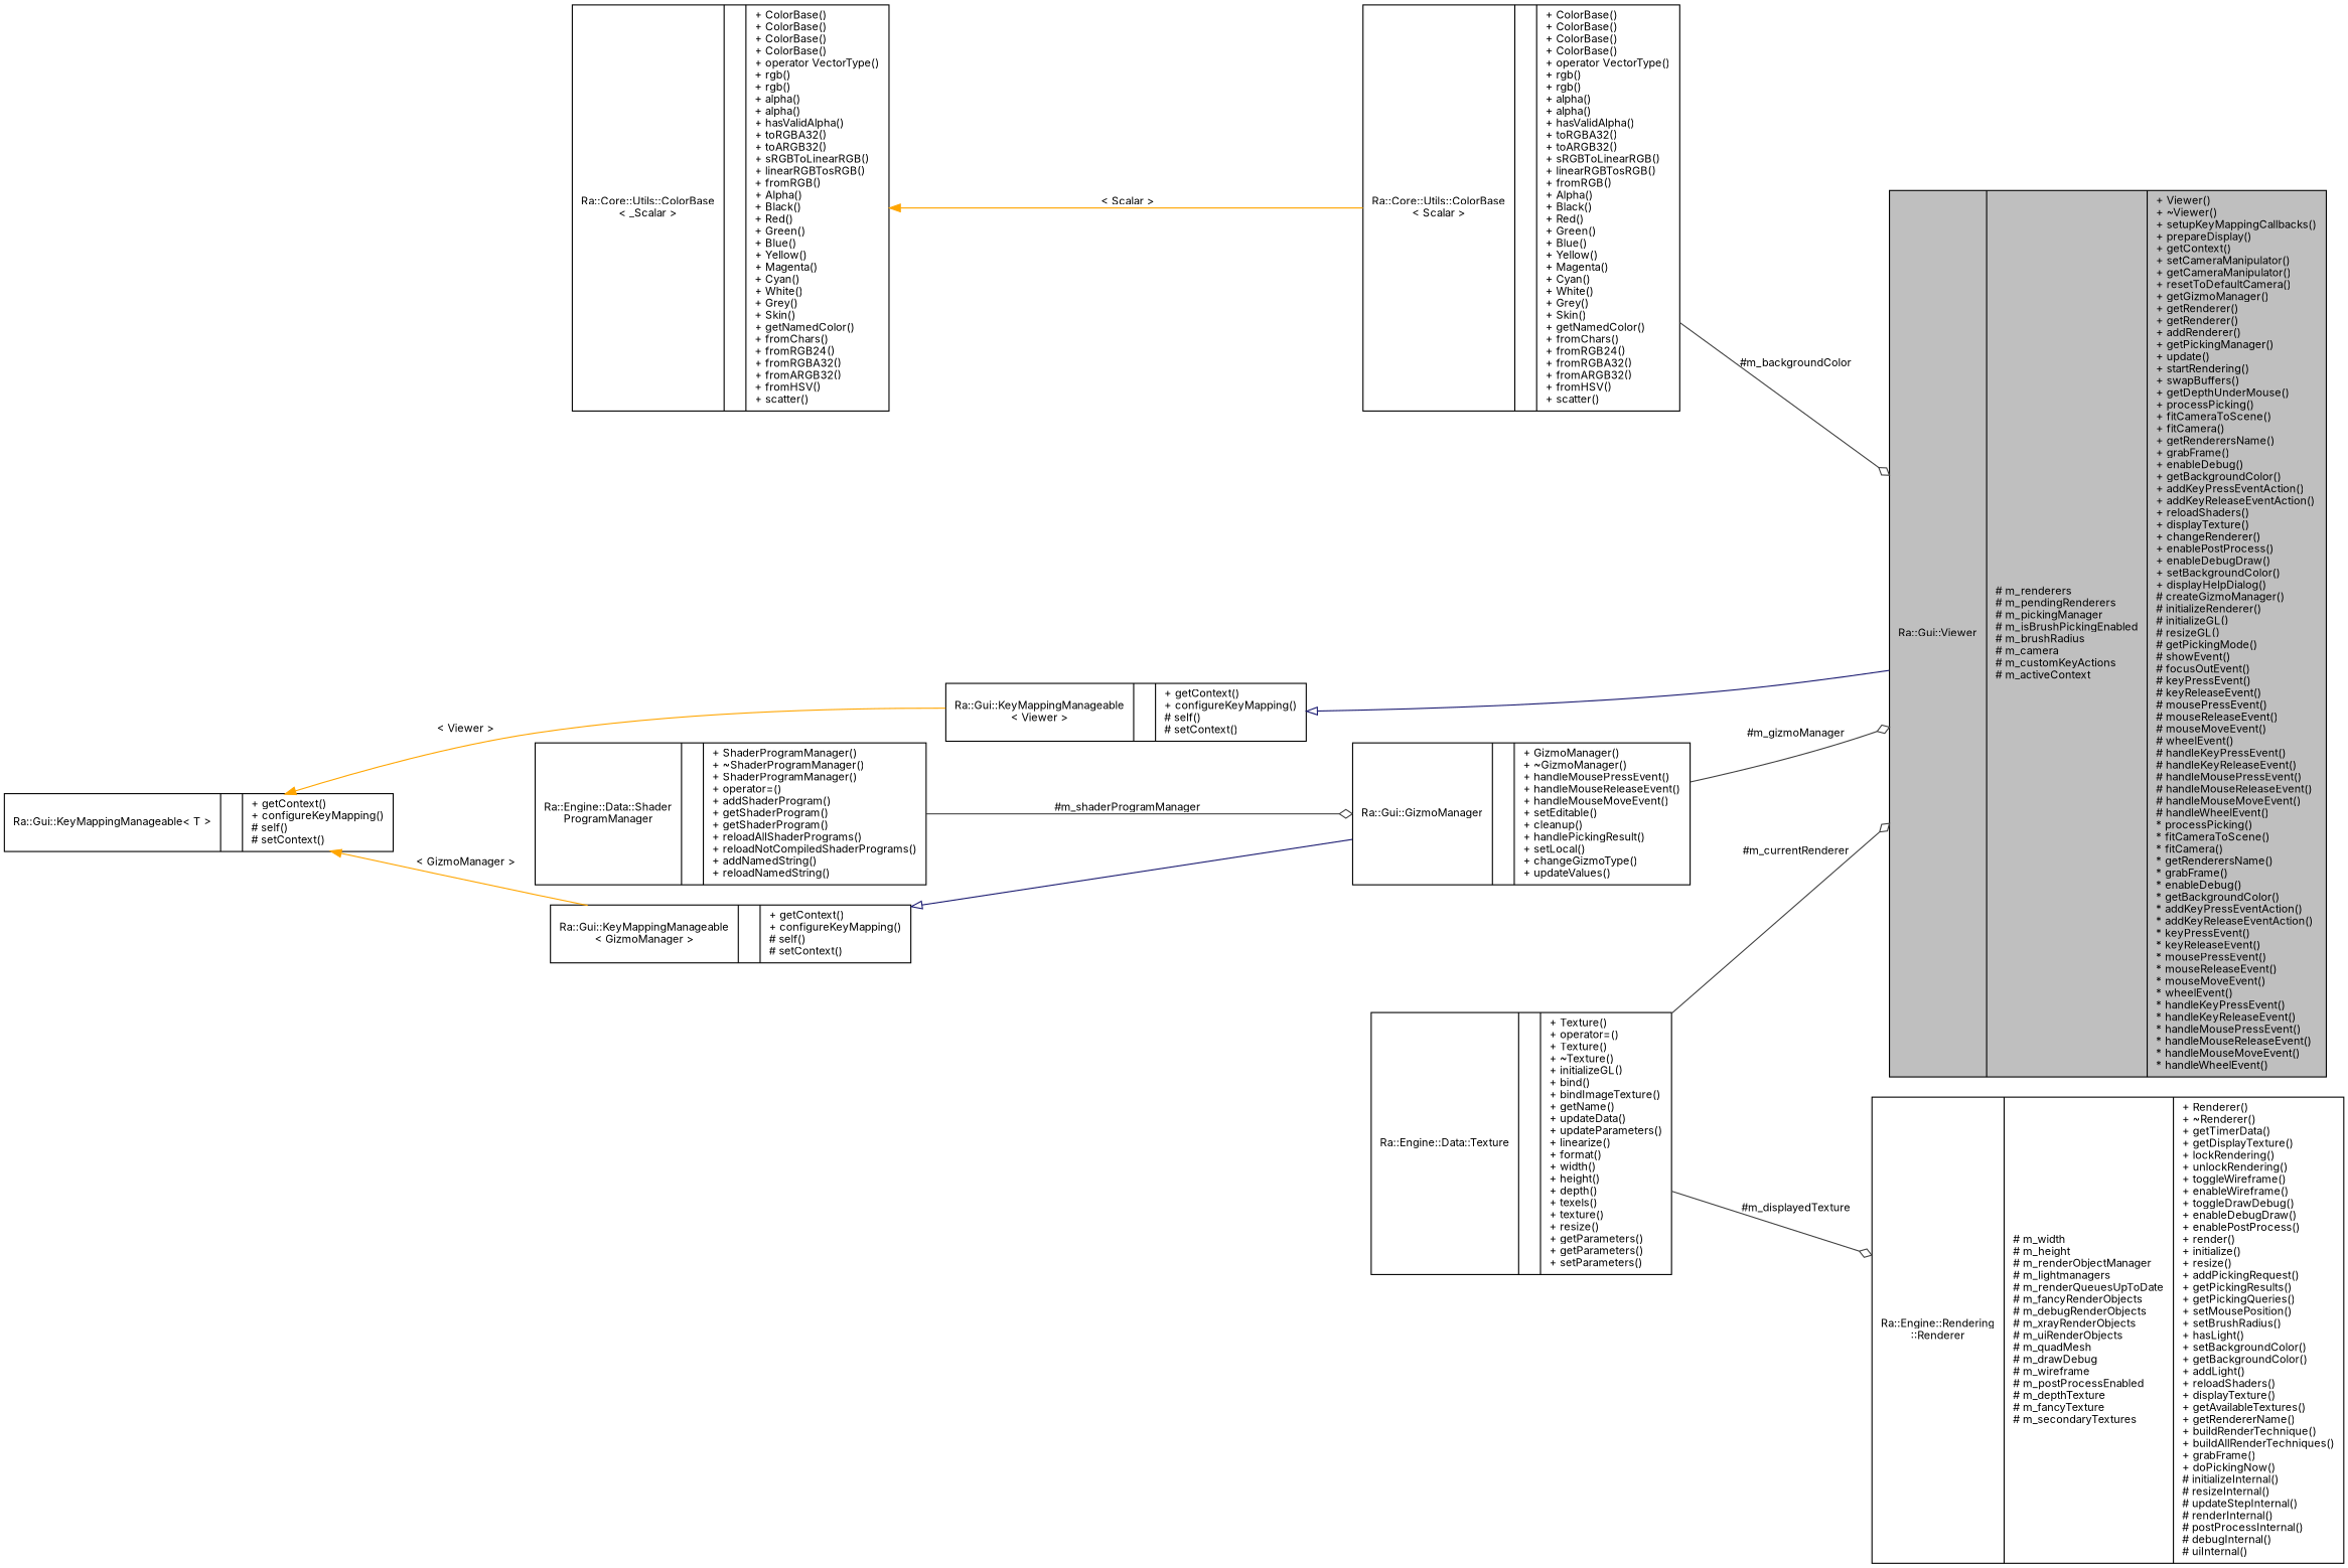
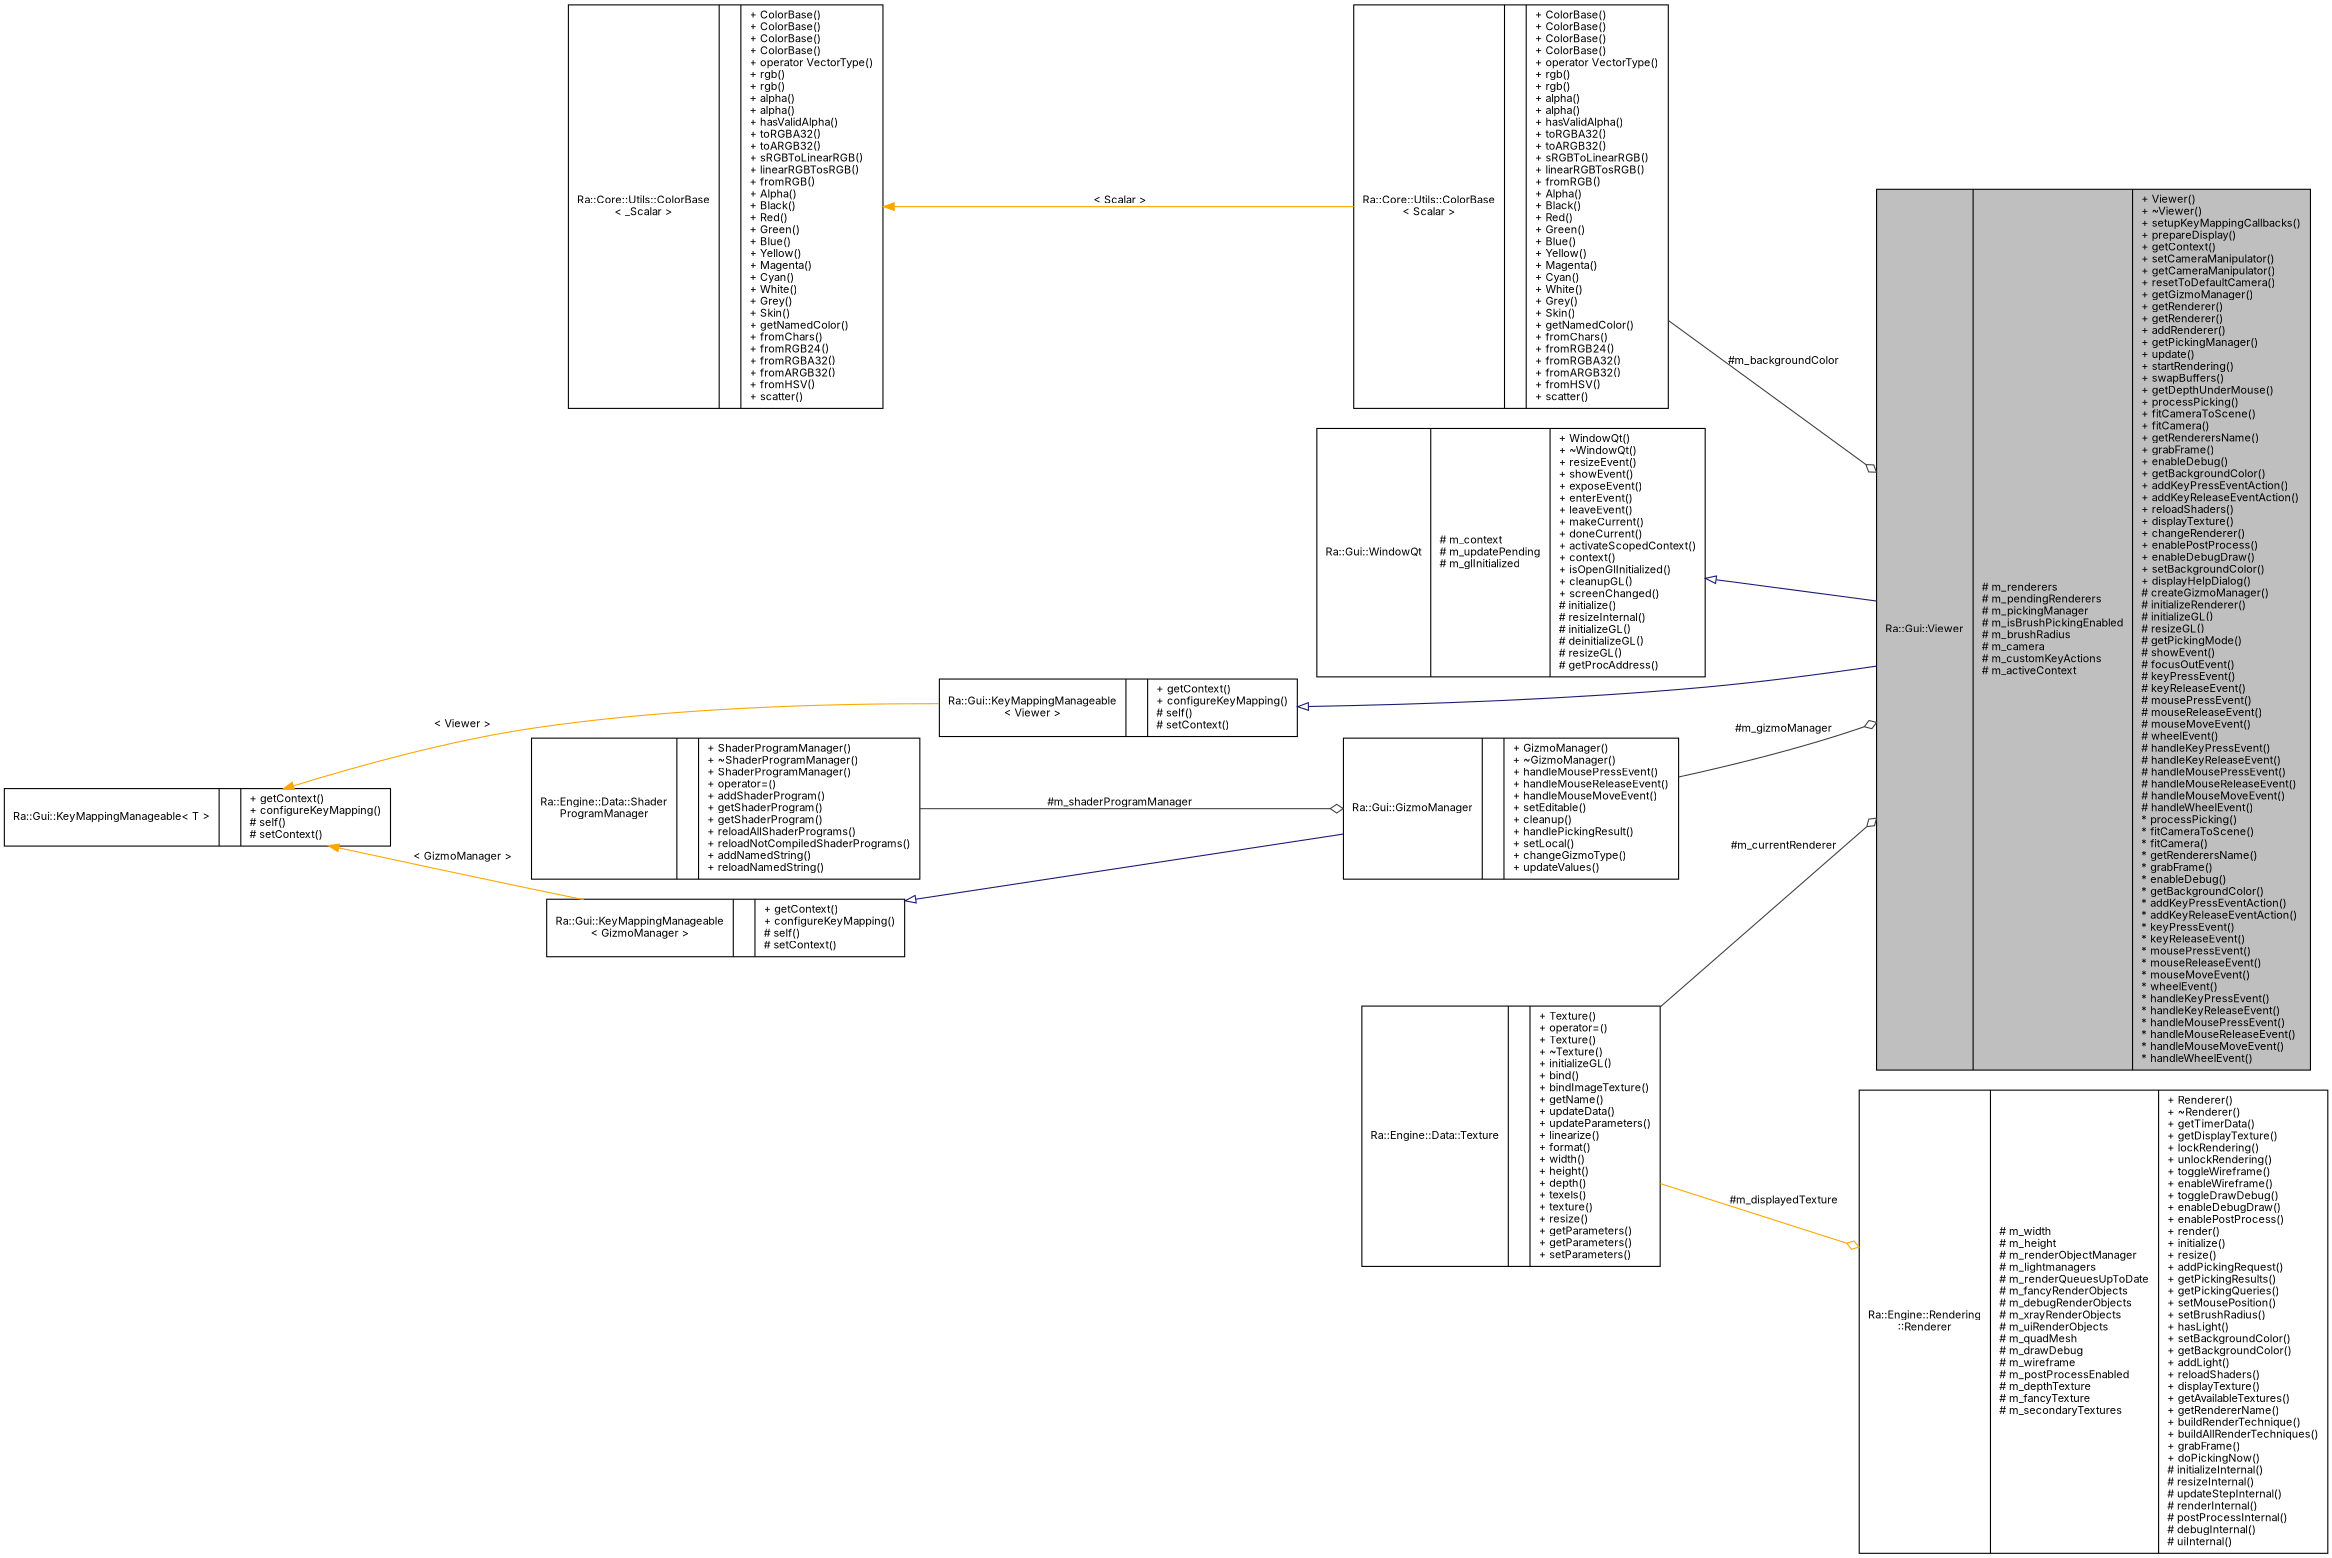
  digraph {
    fontname=Inter
    rankdir=LR
    node [color=black fillcolor=white fontname=Inter fontsize=10 shape=record style=filled]
    edge [color=grey25 dir=back fontname=Inter fontsize=10 labelfontname=Helvetica labelfontsize=10 style=solid]
    n1 [fillcolor=grey75 fontcolor=black height=0.2 label="{Ra::Gui::Viewer\n|# m_renderers\l# m_pendingRenderers\l# m_pickingManager\l# m_isBrushPickingEnabled\l# m_brushRadius\l# m_camera\l# m_customKeyActions\l# m_activeContext\l|+ Viewer()\l+ ~Viewer()\l+ setupKeyMappingCallbacks()\l+ prepareDisplay()\l+ getContext()\l+ setCameraManipulator()\l+ getCameraManipulator()\l+ resetToDefaultCamera()\l+ getGizmoManager()\l+ getRenderer()\l+ getRenderer()\l+ addRenderer()\l+ getPickingManager()\l+ update()\l+ startRendering()\l+ swapBuffers()\l+ getDepthUnderMouse()\l+ processPicking()\l+ fitCameraToScene()\l+ fitCamera()\l+ getRenderersName()\l+ grabFrame()\l+ enableDebug()\l+ getBackgroundColor()\l+ addKeyPressEventAction()\l+ addKeyReleaseEventAction()\l+ reloadShaders()\l+ displayTexture()\l+ changeRenderer()\l+ enablePostProcess()\l+ enableDebugDraw()\l+ setBackgroundColor()\l+ displayHelpDialog()\l# createGizmoManager()\l# initializeRenderer()\l# initializeGL()\l# resizeGL()\l# getPickingMode()\l# showEvent()\l# focusOutEvent()\l# keyPressEvent()\l# keyReleaseEvent()\l# mousePressEvent()\l# mouseReleaseEvent()\l# mouseMoveEvent()\l# wheelEvent()\l# handleKeyPressEvent()\l# handleKeyReleaseEvent()\l# handleMousePressEvent()\l# handleMouseReleaseEvent()\l# handleMouseMoveEvent()\l# handleWheelEvent()\l* processPicking()\l* fitCameraToScene()\l* fitCamera()\l* getRenderersName()\l* grabFrame()\l* enableDebug()\l* getBackgroundColor()\l* addKeyPressEventAction()\l* addKeyReleaseEventAction()\l* keyPressEvent()\l* keyReleaseEvent()\l* mousePressEvent()\l* mouseReleaseEvent()\l* mouseMoveEvent()\l* wheelEvent()\l* handleKeyPressEvent()\l* handleKeyReleaseEvent()\l* handleMousePressEvent()\l* handleMouseReleaseEvent()\l* handleMouseMoveEvent()\l* handleWheelEvent()\l}" width=0.4]
+   n2 [height=0.2 label="{Ra::Gui::WindowQt\n|# m_context\l# m_updatePending\l# m_glInitialized\l|+ WindowQt()\l+ ~WindowQt()\l+ resizeEvent()\l+ showEvent()\l+ exposeEvent()\l+ enterEvent()\l+ leaveEvent()\l+ makeCurrent()\l+ doneCurrent()\l+ activateScopedContext()\l+ context()\l+ isOpenGlInitialized()\l+ cleanupGL()\l+ screenChanged()\l# initialize()\l# resizeInternal()\l# initializeGL()\l# deinitializeGL()\l# resizeGL()\l# getProcAddress()\l}" width=0.4]
    n3 [height=0.2 label="{Ra::Gui::KeyMappingManageable\l\< Viewer \>\n||+ getContext()\l+ configureKeyMapping()\l# self()\l# setContext()\l}" width=0.4]
    n4 [height=0.2 label="{Ra::Gui::KeyMappingManageable\< T \>\n||+ getContext()\l+ configureKeyMapping()\l# self()\l# setContext()\l}" width=0.4]
    n5 [height=0.2 label="{Ra::Gui::KeyMappingManageable\l\< GizmoManager \>\n||+ getContext()\l+ configureKeyMapping()\l# self()\l# setContext()\l}" width=0.4]
    n6 [height=0.2 label="{Ra::Gui::GizmoManager\n||+ GizmoManager()\l+ ~GizmoManager()\l+ handleMousePressEvent()\l+ handleMouseReleaseEvent()\l+ handleMouseMoveEvent()\l+ setEditable()\l+ cleanup()\l+ handlePickingResult()\l+ setLocal()\l+ changeGizmoType()\l+ updateValues()\l}" width=0.4]
    n7 [height=0.2 label="{Ra::Engine::Rendering\l::Renderer\n|# m_width\l# m_height\l# m_renderObjectManager\l# m_lightmanagers\l# m_renderQueuesUpToDate\l# m_fancyRenderObjects\l# m_debugRenderObjects\l# m_xrayRenderObjects\l# m_uiRenderObjects\l# m_quadMesh\l# m_drawDebug\l# m_wireframe\l# m_postProcessEnabled\l# m_depthTexture\l# m_fancyTexture\l# m_secondaryTextures\l|+ Renderer()\l+ ~Renderer()\l+ getTimerData()\l+ getDisplayTexture()\l+ lockRendering()\l+ unlockRendering()\l+ toggleWireframe()\l+ enableWireframe()\l+ toggleDrawDebug()\l+ enableDebugDraw()\l+ enablePostProcess()\l+ render()\l+ initialize()\l+ resize()\l+ addPickingRequest()\l+ getPickingResults()\l+ getPickingQueries()\l+ setMousePosition()\l+ setBrushRadius()\l+ hasLight()\l+ setBackgroundColor()\l+ getBackgroundColor()\l+ addLight()\l+ reloadShaders()\l+ displayTexture()\l+ getAvailableTextures()\l+ getRendererName()\l+ buildRenderTechnique()\l+ buildAllRenderTechniques()\l+ grabFrame()\l+ doPickingNow()\l# initializeInternal()\l# resizeInternal()\l# updateStepInternal()\l# renderInternal()\l# postProcessInternal()\l# debugInternal()\l# uiInternal()\l}" width=0.4]
    n8 [height=0.2 label="{Ra::Engine::Data::Shader\lProgramManager\n||+ ShaderProgramManager()\l+ ~ShaderProgramManager()\l+ ShaderProgramManager()\l+ operator=()\l+ addShaderProgram()\l+ getShaderProgram()\l+ getShaderProgram()\l+ reloadAllShaderPrograms()\l+ reloadNotCompiledShaderPrograms()\l+ addNamedString()\l+ reloadNamedString()\l}" width=0.4]
    n9 [height=0.2 label="{Ra::Engine::Data::Texture\n||+ Texture()\l+ operator=()\l+ Texture()\l+ ~Texture()\l+ initializeGL()\l+ bind()\l+ bindImageTexture()\l+ getName()\l+ updateData()\l+ updateParameters()\l+ linearize()\l+ format()\l+ width()\l+ height()\l+ depth()\l+ texels()\l+ texture()\l+ resize()\l+ getParameters()\l+ getParameters()\l+ setParameters()\l}" width=0.4]
    n10 [height=0.2 label="{Ra::Core::Utils::ColorBase\l\< Scalar \>\n||+ ColorBase()\l+ ColorBase()\l+ ColorBase()\l+ ColorBase()\l+ operator VectorType()\l+ rgb()\l+ rgb()\l+ alpha()\l+ alpha()\l+ hasValidAlpha()\l+ toRGBA32()\l+ toARGB32()\l+ sRGBToLinearRGB()\l+ linearRGBTosRGB()\l+ fromRGB()\l+ Alpha()\l+ Black()\l+ Red()\l+ Green()\l+ Blue()\l+ Yellow()\l+ Magenta()\l+ Cyan()\l+ White()\l+ Grey()\l+ Skin()\l+ getNamedColor()\l+ fromChars()\l+ fromRGB24()\l+ fromRGBA32()\l+ fromARGB32()\l+ fromHSV()\l+ scatter()\l}" width=0.4]
    n11 [height=0.2 label="{Ra::Core::Utils::ColorBase\l\< _Scalar \>\n||+ ColorBase()\l+ ColorBase()\l+ ColorBase()\l+ ColorBase()\l+ operator VectorType()\l+ rgb()\l+ rgb()\l+ alpha()\l+ alpha()\l+ hasValidAlpha()\l+ toRGBA32()\l+ toARGB32()\l+ sRGBToLinearRGB()\l+ linearRGBTosRGB()\l+ fromRGB()\l+ Alpha()\l+ Black()\l+ Red()\l+ Green()\l+ Blue()\l+ Yellow()\l+ Magenta()\l+ Cyan()\l+ White()\l+ Grey()\l+ Skin()\l+ getNamedColor()\l+ fromChars()\l+ fromRGB24()\l+ fromRGBA32()\l+ fromARGB32()\l+ fromHSV()\l+ scatter()\l}" width=0.4]
+   n2 -> n1 [arrowtail=onormal color=midnightblue]
    n3 -> n1 [arrowtail=onormal color=midnightblue]
    n4 -> n3 [color=orange label=" \< Viewer \>"]
    n4 -> n5 [color=orange label=" \< GizmoManager \>"]
    n5 -> n6 [arrowtail=onormal color=midnightblue]
    n6 -> n1 [arrowhead=odiamond label=" #m_gizmoManager" dir=""]
    n8 -> n6 [arrowhead=odiamond label=" #m_shaderProgramManager" dir=""]
    n9 -> n1 [arrowhead=odiamond label=" #m_currentRenderer" dir=""]
-   n9 -> n7 [arrowhead=odiamond label=" #m_displayedTexture" dir=""]
+   n9 -> n7 [arrowhead=odiamond color=orange label=" #m_displayedTexture" dir=""]
    n10 -> n1 [arrowhead=odiamond label=" #m_backgroundColor" dir=""]
    n11 -> n10 [color=orange label=" \< Scalar \>"]
  }
